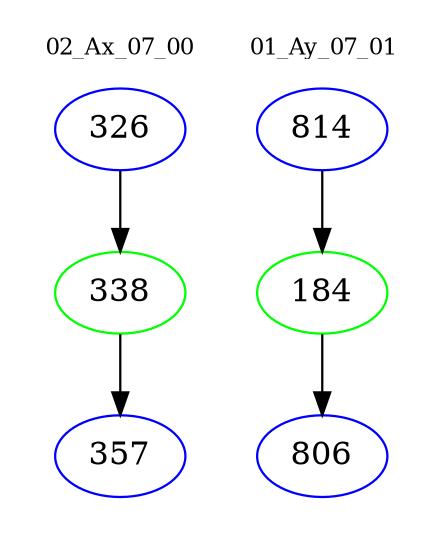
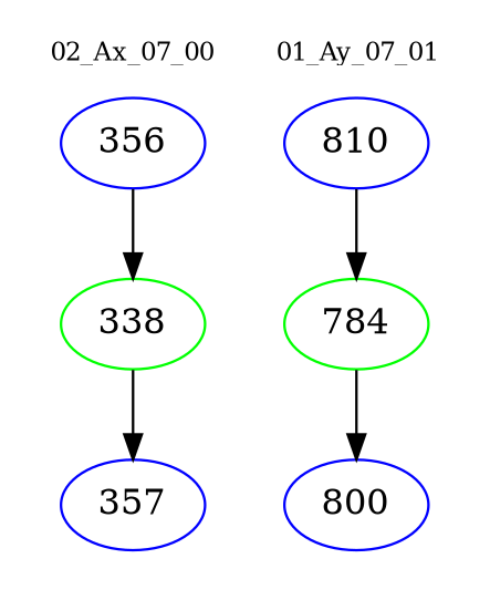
  digraph {
    node [color=blue]
    edge [color=black]
-   n1 [label=326]
+   n1 [label=356]
    n2 [color=green label=338]
    n3 [label=357]
-   n4 [label=814]
-   n5 [color=green label=184]
-   n6 [label=806]
+   n4 [label=810]
+   n5 [color=green label=784]
+   n6 [label=800]
    subgraph cluster_1 {
      color=white
      fontsize=10
      label="02_Ax_07_00"
      n1
      n2
      n3
    }
    subgraph cluster_2 {
      color=white
      fontsize=10
      label="01_Ay_07_01"
      n4
      n5
      n6
    }
    n1 -> n2
    n2 -> n3
    n4 -> n5
    n5 -> n6
  }
